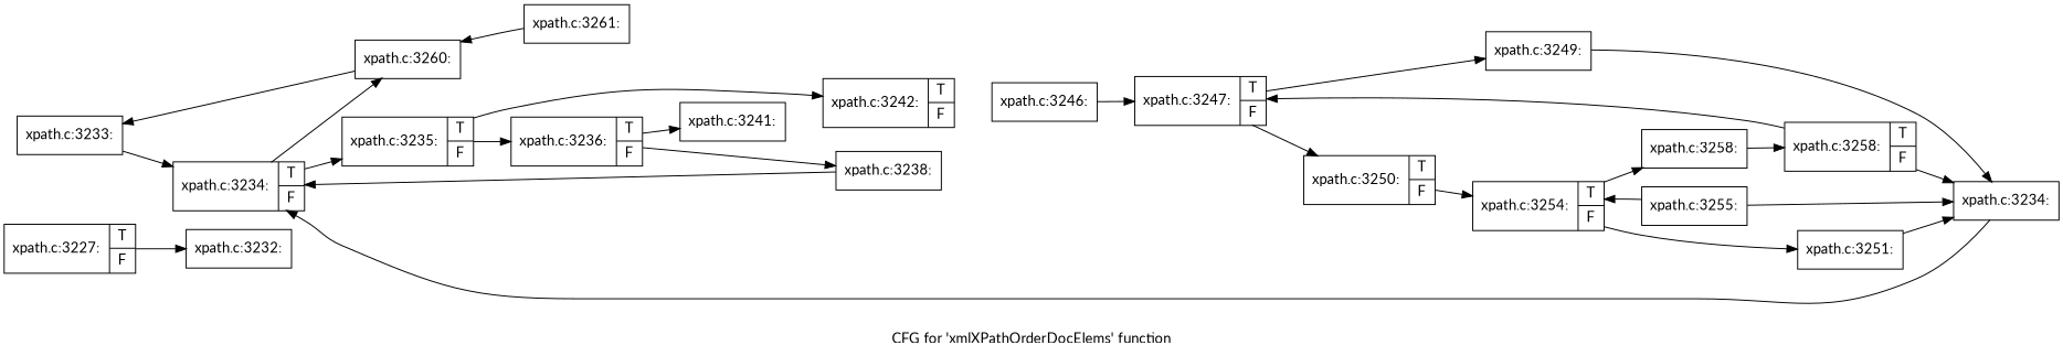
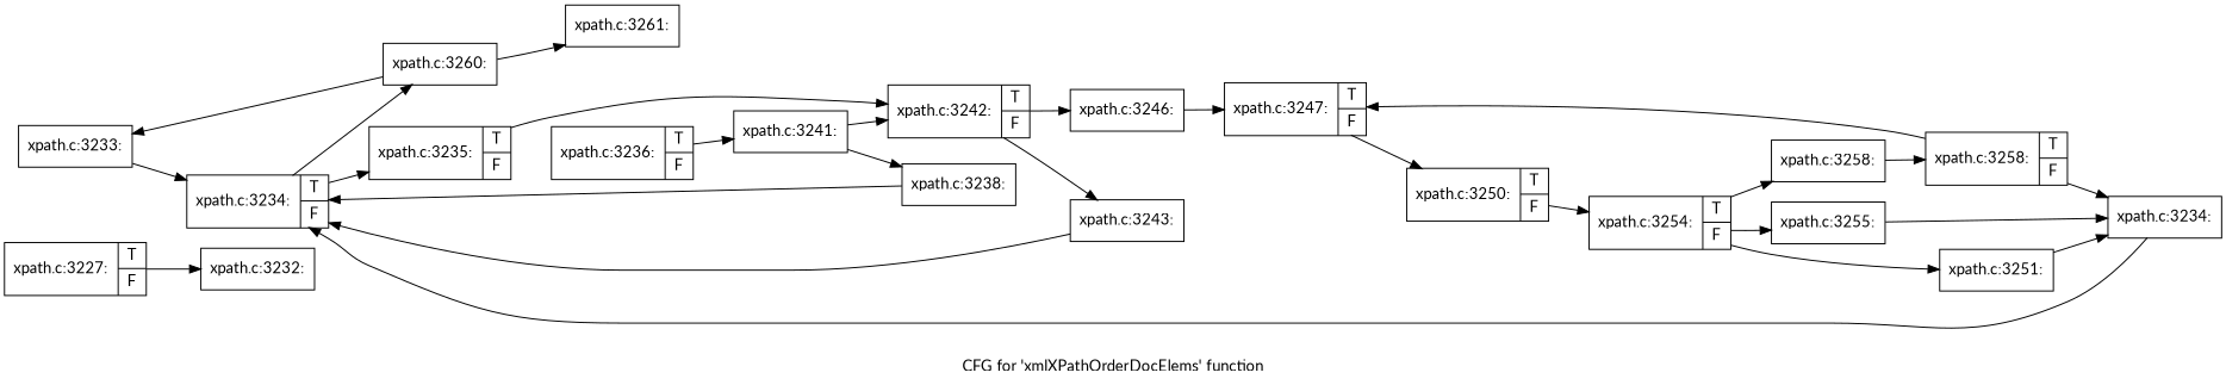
  digraph {
    fontname=Lato
    label="CFG for 'xmlXPathOrderDocElems' function"
    rankdir=LR
    node [fontname=Lato shape=record]
    edge [fontname=Lato]
    n1 [label="{xpath.c:3227:|{<s0>T|<s1>F}}"]
    n2 [label="{xpath.c:3232:}"]
    n3 [label="{xpath.c:3233:}"]
    n4 [label="{xpath.c:3234:|{<s0>T|<s1>F}}"]
    n5 [label="{xpath.c:3261:}"]
    n6 [label="{xpath.c:3235:|{<s0>T|<s1>F}}"]
    n7 [label="{xpath.c:3260:}"]
    n8 [label="{xpath.c:3236:|{<s0>T|<s1>F}}"]
    n9 [label="{xpath.c:3242:|{<s0>T|<s1>F}}"]
    n10 [label="{xpath.c:3238:}"]
    n11 [label="{xpath.c:3241:}"]
+   n12 [label="{xpath.c:3243:}"]
    n13 [label="{xpath.c:3246:}"]
    n14 [label="{xpath.c:3247:|{<s0>T|<s1>F}}"]
-   n15 [label="{xpath.c:3249:}"]
    n16 [label="{xpath.c:3250:|{<s0>T|<s1>F}}"]
    n17 [label="{xpath.c:3234:}"]
    n18 [label="{xpath.c:3254:|{<s0>T|<s1>F}}"]
    n19 [label="{xpath.c:3251:}"]
    n20 [label="{xpath.c:3255:}"]
    n21 [label="{xpath.c:3258:}"]
    n22 [label="{xpath.c:3258:|{<s0>T|<s1>F}}"]
    n1 -> n2
    n3 -> n4
    n4 -> n6
    n4 -> n7
-   n6 -> n8
    n6 -> n9
    n7 -> n3
-   n5 -> n7
-   n8 -> n10
+   n7 -> n5
+   n11 -> n10
    n8 -> n11
+   n9 -> n12
+   n9 -> n13
    n10 -> n4
+   n11 -> n9
+   n12 -> n4
    n13 -> n14
-   n14 -> n15
    n14 -> n16
-   n15 -> n17
    n16 -> n18
    n17 -> n4
    n18 -> n19
-   n20 -> n18
+   n18 -> n20
    n18 -> n21
    n19 -> n17
    n20 -> n17
    n21 -> n22
    n22 -> n14
    n22 -> n17
  }
